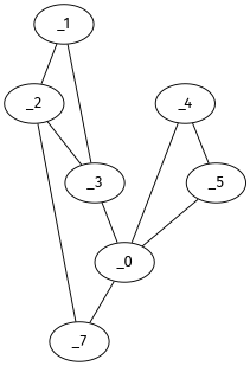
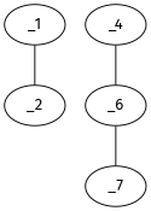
  graph {
    fontname="Fira Sans"
    node [fontname="Fira Sans"]
    edge [fontname="Fira Sans" valence=1]
    _1 [x=56 y=43]
-   _3 [x=78 y=77]
    _2 [x=64 y=45]
-   _6 [x=113 y=80 label=_0]
+   _6 [x=113 y=80]
    _7 [x=115 y=73]
    _4 [x=84 y=74]
-   _5 [x=99 y=67]
-   _1 -- _3
    _1 -- _2
-   _3 -- _6
-   _2 -- _3 [valence=2]
-   _2 -- _7
    _6 -- _7
    _4 -- _6 [valence=2]
-   _4 -- _5 [valence=2]
-   _5 -- _6 [valence=2]
  }
